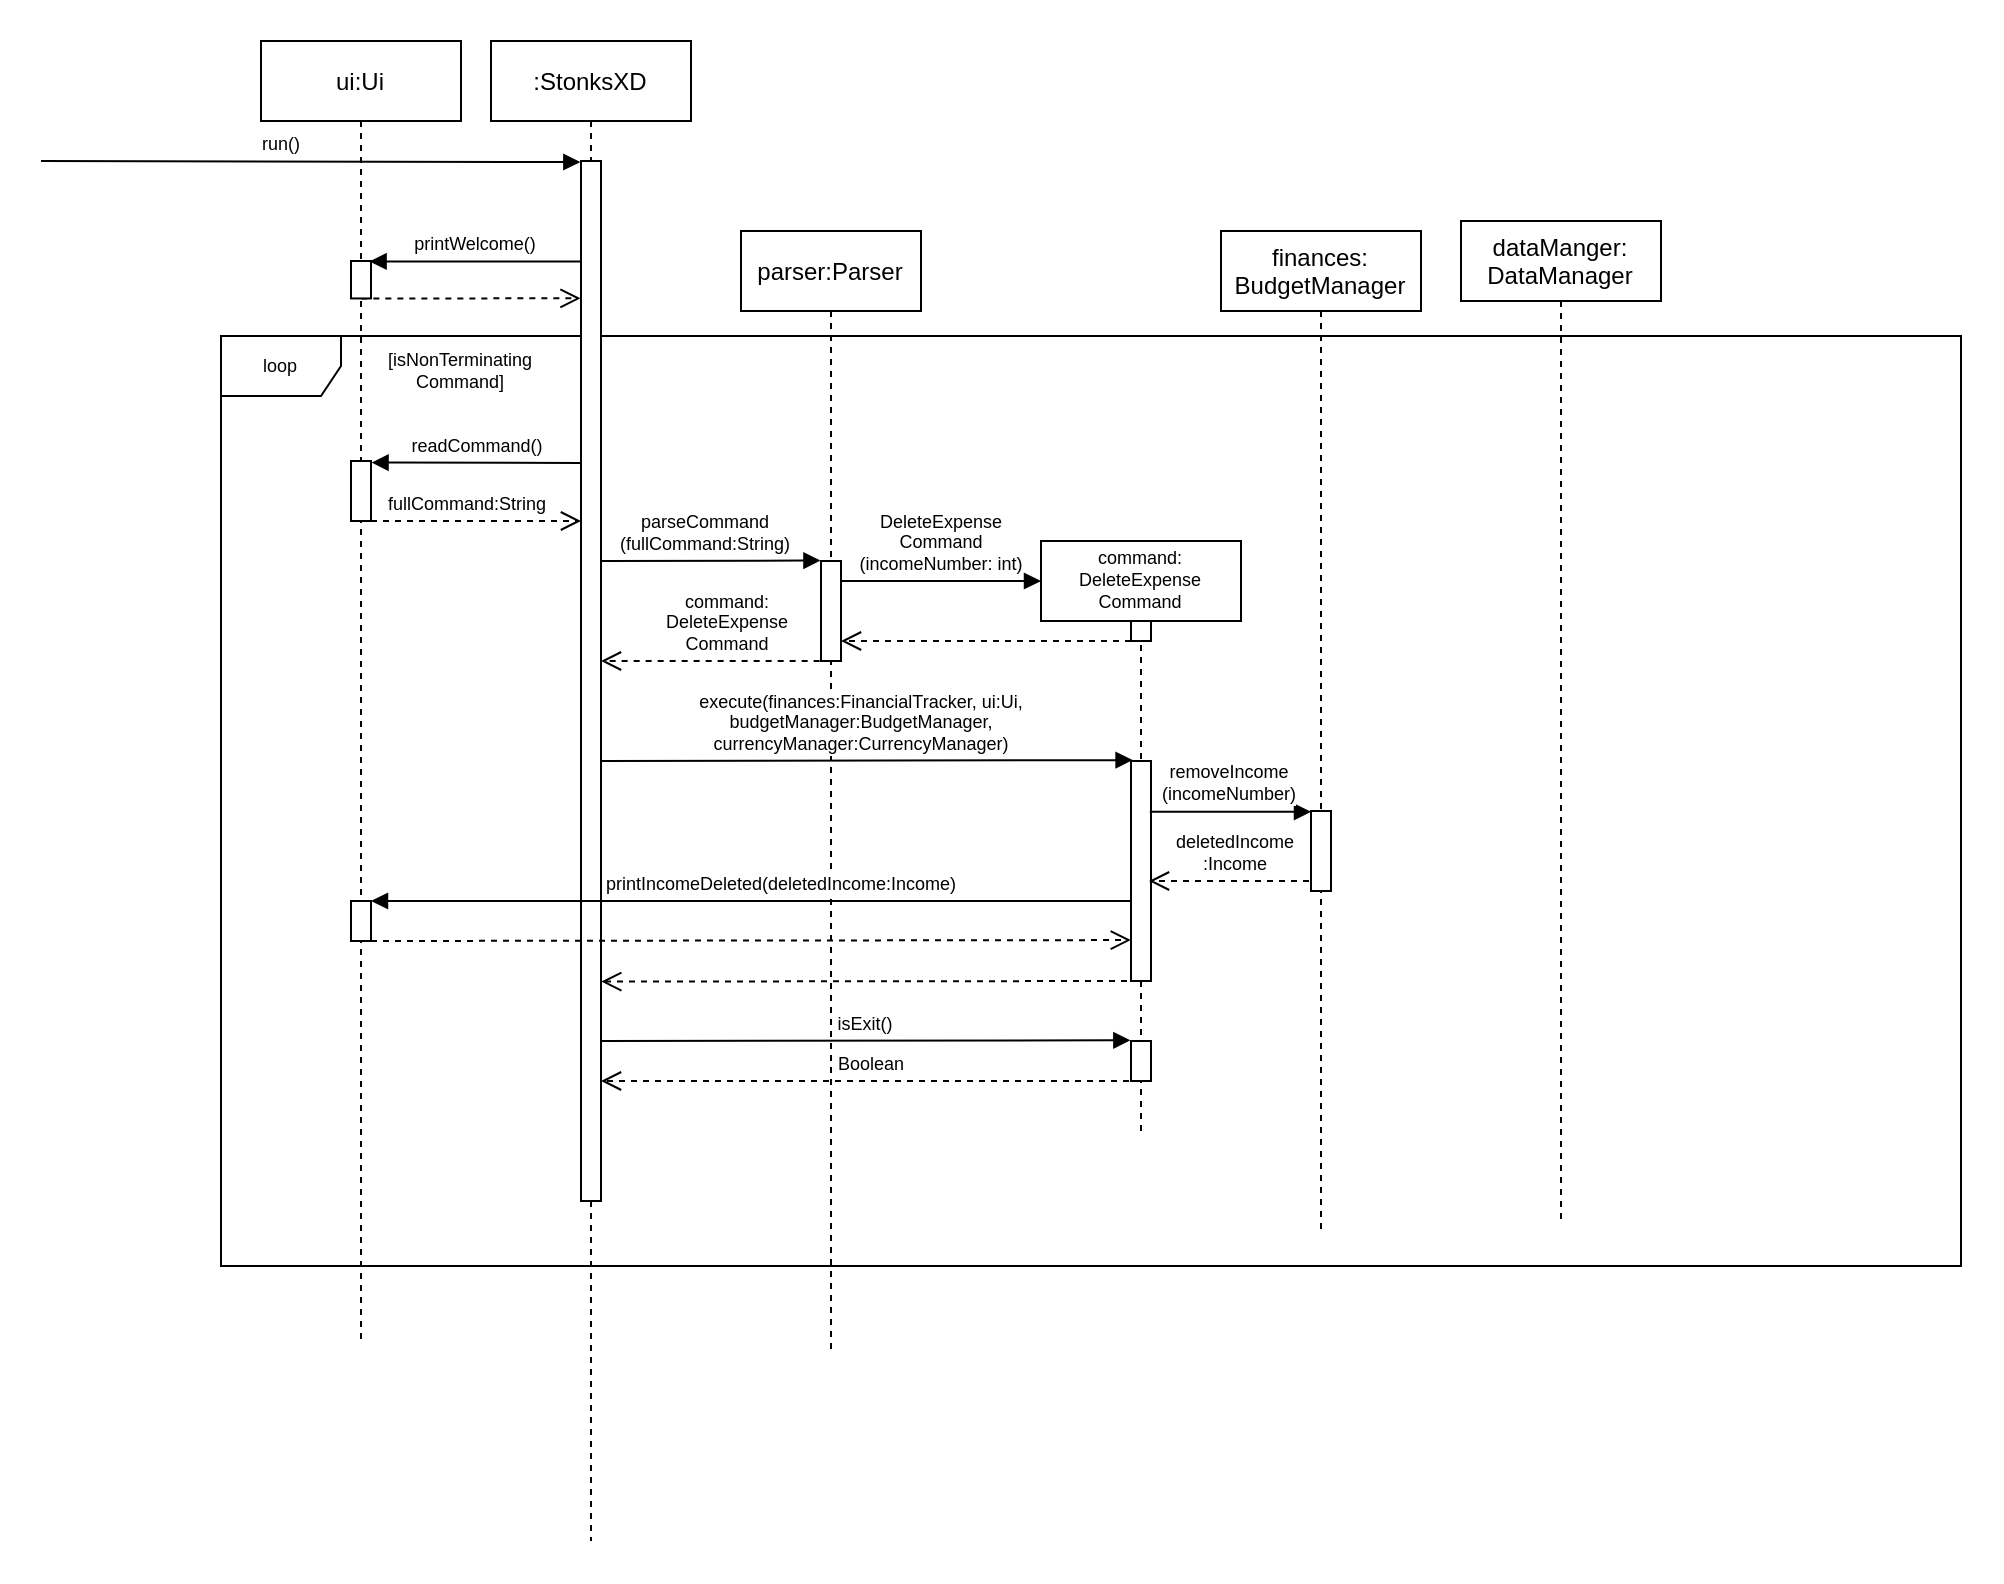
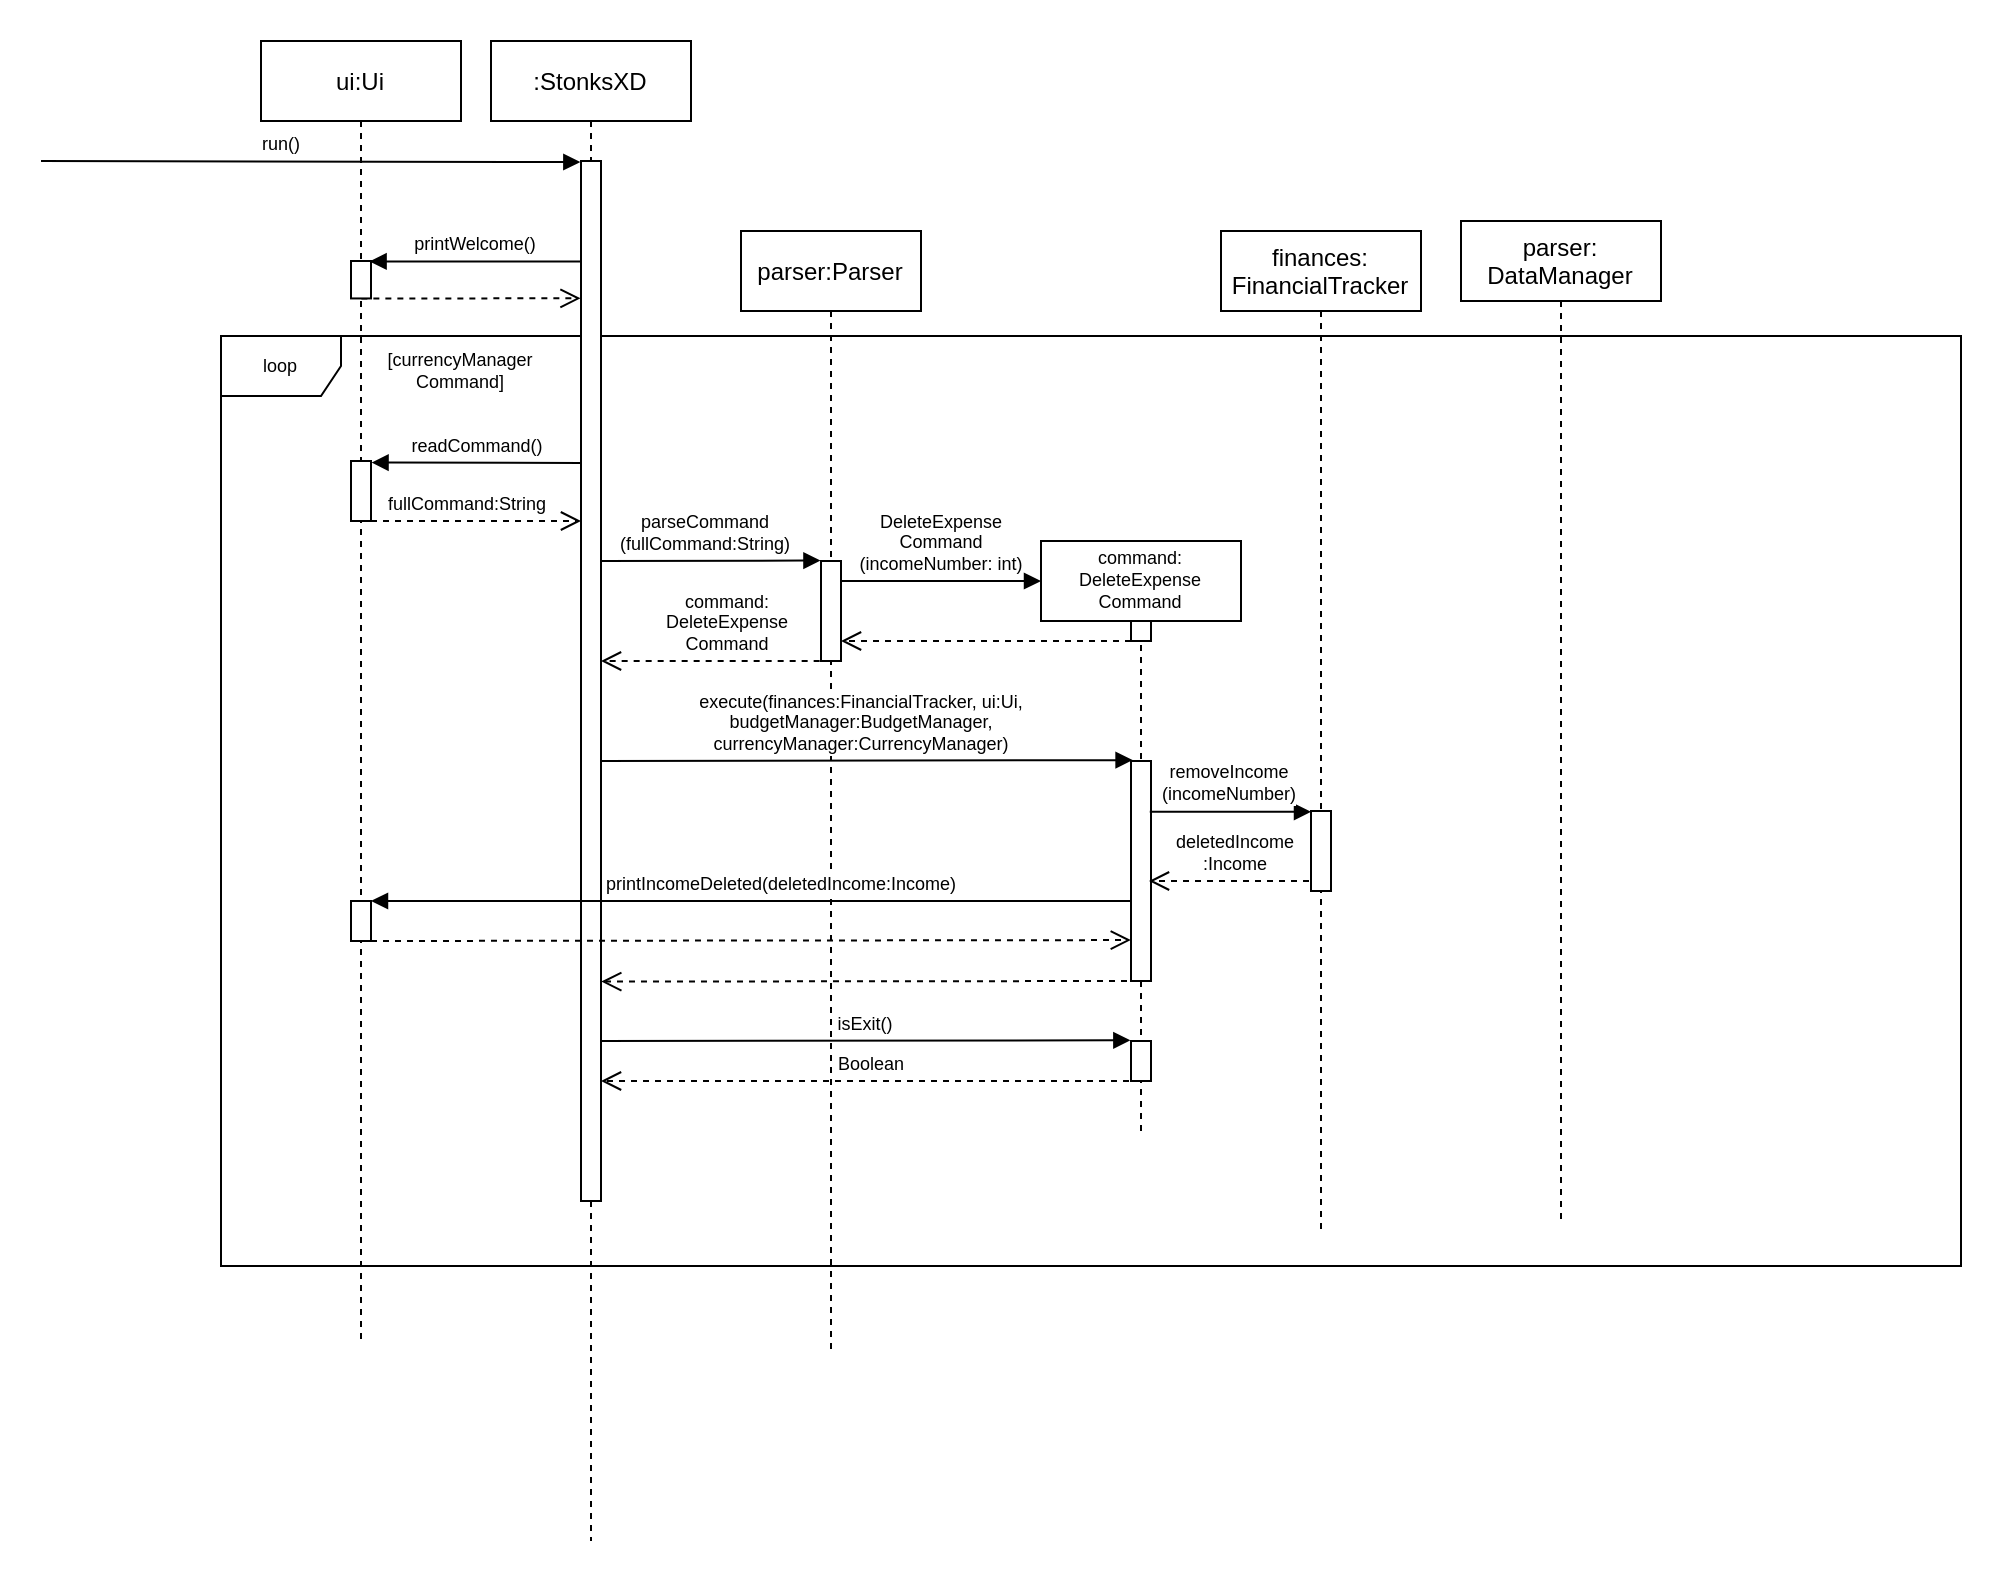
  <mxCell id="0" />
  <mxCell id="1" parent="0" />
  <mxCell id="2" value=":StonksXD" style="shape=umlLifeline;perimeter=lifelinePerimeter;container=0;collapsible=0;recursiveResize=0;rounded=0;shadow=0;strokeWidth=1;" parent="1" vertex="1"><mxGeometry x="245" y="20" width="100" height="750" as="geometry" /></mxCell>
  <mxCell id="3" value="ui:Ui" style="shape=umlLifeline;perimeter=lifelinePerimeter;container=0;collapsible=0;recursiveResize=0;rounded=0;shadow=0;strokeWidth=1;" parent="1" vertex="1"><mxGeometry x="130" y="20" width="100" height="650" as="geometry" /></mxCell>
  <mxCell id="4" value="parser:Parser" style="shape=umlLifeline;perimeter=lifelinePerimeter;container=1;collapsible=0;recursiveResize=0;rounded=0;shadow=0;strokeWidth=1;" parent="1" vertex="1"><mxGeometry x="370" y="115" width="90" height="560" as="geometry" /></mxCell>
  <mxCell id="5" value="loop" style="shape=umlFrame;whiteSpace=wrap;html=1;fontSize=9;" parent="4" vertex="1"><mxGeometry x="-260" y="52.5" width="870" height="465" as="geometry" /></mxCell>
- <mxCell id="6" value="dataManger:&#10;DataManager" style="shape=umlLifeline;perimeter=lifelinePerimeter;container=1;collapsible=0;recursiveResize=0;rounded=0;shadow=0;strokeWidth=1;" parent="1" vertex="1"><mxGeometry x="730" y="110" width="100" height="500" as="geometry" /></mxCell>
+ <mxCell id="6" value="parser:&#10;DataManager" style="shape=umlLifeline;perimeter=lifelinePerimeter;container=1;collapsible=0;recursiveResize=0;rounded=0;shadow=0;strokeWidth=1;" parent="1" vertex="1"><mxGeometry x="730" y="110" width="100" height="500" as="geometry" /></mxCell>
  <mxCell id="7" value="run()" style="html=1;verticalAlign=bottom;endArrow=block;rounded=0;fontSize=9;entryX=-0.033;entryY=0.001;entryDx=0;entryDy=0;entryPerimeter=0;" parent="1" target="10" edge="1"><mxGeometry x="-0.108" width="80" relative="1" as="geometry"><mxPoint x="20" y="80" as="sourcePoint" /><mxPoint x="280" y="90" as="targetPoint" /><mxPoint as="offset" /></mxGeometry></mxCell>
  <mxCell id="8" value="printWelcome()" style="html=1;verticalAlign=bottom;endArrow=block;rounded=0;fontSize=9;entryX=0.93;entryY=0.011;entryDx=0;entryDy=0;entryPerimeter=0;" parent="1" source="10" target="19" edge="1"><mxGeometry relative="1" as="geometry"><mxPoint x="300" y="130" as="sourcePoint" /><mxPoint x="176" y="130" as="targetPoint" /></mxGeometry></mxCell>
  <mxCell id="9" value="" style="html=1;verticalAlign=bottom;endArrow=open;dashed=1;endSize=8;exitX=0.518;exitY=1.002;rounded=0;fontSize=9;exitDx=0;exitDy=0;exitPerimeter=0;entryX=-0.023;entryY=0.132;entryDx=0;entryDy=0;entryPerimeter=0;" parent="1" source="19" target="10" edge="1"><mxGeometry relative="1" as="geometry"><mxPoint x="300" y="120" as="targetPoint" /></mxGeometry></mxCell>
  <mxCell id="10" value="" style="points=[];perimeter=orthogonalPerimeter;rounded=0;shadow=0;strokeWidth=1;" parent="1" vertex="1"><mxGeometry x="290" y="80" width="10" height="520" as="geometry" /></mxCell>
- <mxCell id="11" value="[isNonTerminating&lt;br&gt;Command]" style="text;html=1;strokeColor=none;fillColor=none;align=center;verticalAlign=middle;whiteSpace=wrap;rounded=0;fontSize=9;" parent="1" vertex="1"><mxGeometry x="185" y="170" width="90" height="30" as="geometry" /></mxCell>
+ <mxCell id="11" value="[currencyManager&lt;br&gt;Command]" style="text;html=1;strokeColor=none;fillColor=none;align=center;verticalAlign=middle;whiteSpace=wrap;rounded=0;fontSize=9;" parent="1" vertex="1"><mxGeometry x="185" y="170" width="90" height="30" as="geometry" /></mxCell>
  <mxCell id="12" value="command:&lt;br&gt;DeleteExpense&lt;br&gt;Command" style="shape=umlLifeline;perimeter=lifelinePerimeter;whiteSpace=wrap;html=1;container=1;collapsible=0;recursiveResize=0;outlineConnect=0;fontSize=9;" parent="1" vertex="1"><mxGeometry x="520" y="270" width="100" height="298" as="geometry" /></mxCell>
  <mxCell id="13" value="" style="html=1;points=[];perimeter=orthogonalPerimeter;fontSize=9;" parent="12" vertex="1"><mxGeometry x="45" y="40" width="10" height="10" as="geometry" /></mxCell>
  <mxCell id="14" value="" style="html=1;verticalAlign=bottom;endArrow=open;dashed=1;endSize=8;rounded=0;fontSize=9;" parent="12" edge="1" target="23"><mxGeometry relative="1" as="geometry"><mxPoint x="45" y="50" as="sourcePoint" /><mxPoint x="-45" y="50" as="targetPoint" /></mxGeometry></mxCell>
  <mxCell id="15" value="" style="html=1;points=[];perimeter=orthogonalPerimeter;fontSize=9;align=center;" vertex="1" parent="12"><mxGeometry x="45" y="110" width="10" height="110" as="geometry" /></mxCell>
  <mxCell id="16" value="deletedIncome&lt;br&gt;:Income" style="html=1;verticalAlign=bottom;endArrow=open;dashed=1;endSize=8;rounded=0;fontSize=9;" edge="1" parent="12"><mxGeometry relative="1" as="geometry"><mxPoint x="140" y="170" as="sourcePoint" /><mxPoint x="54" y="170" as="targetPoint" /></mxGeometry></mxCell>
  <mxCell id="17" value="" style="html=1;points=[];perimeter=orthogonalPerimeter;fontSize=9;align=center;" vertex="1" parent="12"><mxGeometry x="45" y="250" width="10" height="20" as="geometry" /></mxCell>
  <mxCell id="18" value="" style="shape=image;html=1;verticalAlign=top;verticalLabelPosition=bottom;labelBackgroundColor=#ffffff;imageAspect=0;aspect=fixed;image=https://cdn4.iconfinder.com/data/icons/basic-user-interface-elements/700/exit-delete-remove-close-x-128.png;fontSize=9;" vertex="1" parent="12"><mxGeometry x="41" y="290" width="18" height="18" as="geometry" /></mxCell>
  <mxCell id="19" value="" style="html=1;points=[];perimeter=orthogonalPerimeter;fontSize=9;" parent="1" vertex="1"><mxGeometry x="175" y="130" width="10" height="18.72" as="geometry" /></mxCell>
  <mxCell id="20" value="" style="html=1;points=[];perimeter=orthogonalPerimeter;fontSize=9;" parent="1" vertex="1"><mxGeometry x="175" y="230" width="10" height="30" as="geometry" /></mxCell>
  <mxCell id="21" value="readCommand()" style="html=1;verticalAlign=bottom;endArrow=block;rounded=0;fontSize=9;entryX=1.028;entryY=0.026;entryDx=0;entryDy=0;entryPerimeter=0;" parent="1" target="20" edge="1"><mxGeometry width="80" relative="1" as="geometry"><mxPoint x="290" y="231" as="sourcePoint" /><mxPoint x="190" y="230" as="targetPoint" /></mxGeometry></mxCell>
  <mxCell id="22" value="fullCommand:String" style="html=1;verticalAlign=bottom;endArrow=open;dashed=1;endSize=8;rounded=0;fontSize=9;" parent="1" source="20" edge="1"><mxGeometry x="-0.078" relative="1" as="geometry"><mxPoint x="397" y="260" as="sourcePoint" /><mxPoint x="290" y="260" as="targetPoint" /><mxPoint as="offset" /></mxGeometry></mxCell>
  <mxCell id="23" value="" style="html=1;points=[];perimeter=orthogonalPerimeter;fontSize=9;" parent="1" vertex="1"><mxGeometry x="410" y="280" width="10" height="50" as="geometry" /></mxCell>
  <mxCell id="24" value="parseCommand&lt;br&gt;(fullCommand:String)" style="html=1;verticalAlign=bottom;endArrow=block;rounded=0;fontSize=9;entryX=-0.028;entryY=-0.004;entryDx=0;entryDy=0;entryPerimeter=0;" parent="1" target="23" edge="1"><mxGeometry x="-0.05" width="80" relative="1" as="geometry"><mxPoint x="300" y="280" as="sourcePoint" /><mxPoint x="500" y="280" as="targetPoint" /><mxPoint as="offset" /></mxGeometry></mxCell>
  <mxCell id="25" value="command:&lt;br&gt;DeleteExpense&lt;br&gt;Command" style="html=1;verticalAlign=bottom;endArrow=open;dashed=1;endSize=8;rounded=0;fontSize=9;exitX=0.533;exitY=1;exitDx=0;exitDy=0;exitPerimeter=0;" parent="1" edge="1" source="23"><mxGeometry x="-0.091" relative="1" as="geometry"><mxPoint x="300" y="330" as="sourcePoint" /><mxPoint x="300" y="330" as="targetPoint" /><mxPoint as="offset" /></mxGeometry></mxCell>
  <mxCell id="26" value="DeleteExpense&lt;br&gt;Command&lt;br&gt;(incomeNumber: int)" style="html=1;verticalAlign=bottom;endArrow=block;rounded=0;fontSize=9;" edge="1" parent="1"><mxGeometry width="80" relative="1" as="geometry"><mxPoint x="420" y="290" as="sourcePoint" /><mxPoint x="520" y="290" as="targetPoint" /><mxPoint as="offset" /></mxGeometry></mxCell>
  <mxCell id="27" value="execute(finances:FinancialTracker, ui:Ui, &lt;br&gt;budgetManager:BudgetManager, &lt;br&gt;currencyManager:CurrencyManager)" style="html=1;verticalAlign=bottom;endArrow=block;rounded=0;fontSize=9;entryX=0.078;entryY=-0.004;entryDx=0;entryDy=0;entryPerimeter=0;" edge="1" parent="1" target="15"><mxGeometry x="-0.022" width="80" relative="1" as="geometry"><mxPoint x="300" y="380" as="sourcePoint" /><mxPoint x="380" y="360" as="targetPoint" /><mxPoint as="offset" /></mxGeometry></mxCell>
- <mxCell id="28" value="finances:&#10;BudgetManager" style="shape=umlLifeline;perimeter=lifelinePerimeter;container=1;collapsible=0;recursiveResize=0;rounded=0;shadow=0;strokeWidth=1;" vertex="1" parent="1"><mxGeometry x="610" y="115" width="100" height="500" as="geometry" /></mxCell>
+ <mxCell id="28" value="finances:&#10;FinancialTracker" style="shape=umlLifeline;perimeter=lifelinePerimeter;container=1;collapsible=0;recursiveResize=0;rounded=0;shadow=0;strokeWidth=1;" vertex="1" parent="1"><mxGeometry x="610" y="115" width="100" height="500" as="geometry" /></mxCell>
  <mxCell id="29" value="" style="html=1;points=[];perimeter=orthogonalPerimeter;fontSize=9;align=center;" vertex="1" parent="28"><mxGeometry x="45" y="290" width="10" height="40" as="geometry" /></mxCell>
  <mxCell id="30" value="" style="html=1;verticalAlign=bottom;endArrow=open;dashed=1;endSize=8;rounded=0;fontSize=9;exitX=0.4;exitY=1;exitDx=0;exitDy=0;exitPerimeter=0;entryX=1.013;entryY=0.789;entryDx=0;entryDy=0;entryPerimeter=0;" edge="1" parent="1" source="15" target="10"><mxGeometry relative="1" as="geometry"><mxPoint x="380" y="480" as="sourcePoint" /><mxPoint x="300" y="480" as="targetPoint" /></mxGeometry></mxCell>
  <mxCell id="31" value="printIncomeDeleted(deletedIncome:Income)" style="html=1;verticalAlign=bottom;endArrow=block;rounded=0;fontSize=9;" edge="1" parent="1" source="15"><mxGeometry x="-0.079" width="80" relative="1" as="geometry"><mxPoint x="395" y="450" as="sourcePoint" /><mxPoint x="185" y="450" as="targetPoint" /><mxPoint as="offset" /></mxGeometry></mxCell>
  <mxCell id="32" value="" style="html=1;points=[];perimeter=orthogonalPerimeter;fontSize=9;align=center;" vertex="1" parent="1"><mxGeometry x="175" y="450" width="10" height="20" as="geometry" /></mxCell>
  <mxCell id="33" value="" style="html=1;verticalAlign=bottom;endArrow=open;dashed=1;endSize=8;rounded=0;fontSize=9;entryX=-0.008;entryY=0.814;entryDx=0;entryDy=0;entryPerimeter=0;" edge="1" parent="1" target="15"><mxGeometry relative="1" as="geometry"><mxPoint x="185" y="470" as="sourcePoint" /><mxPoint x="450" y="470" as="targetPoint" /></mxGeometry></mxCell>
  <mxCell id="34" value="isExit()" style="html=1;verticalAlign=bottom;endArrow=block;rounded=0;fontSize=9;entryX=-0.033;entryY=-0.019;entryDx=0;entryDy=0;entryPerimeter=0;" edge="1" parent="1" target="17"><mxGeometry width="80" relative="1" as="geometry"><mxPoint x="300" y="520" as="sourcePoint" /><mxPoint x="560" y="520" as="targetPoint" /></mxGeometry></mxCell>
  <mxCell id="35" value="Boolean" style="html=1;verticalAlign=bottom;endArrow=open;dashed=1;endSize=8;rounded=0;fontSize=9;" edge="1" parent="1"><mxGeometry relative="1" as="geometry"><mxPoint x="570" y="540" as="sourcePoint" /><mxPoint x="300" y="540" as="targetPoint" /></mxGeometry></mxCell>
  <mxCell id="36" value="removeIncome&lt;br&gt;(incomeNumber)" style="html=1;verticalAlign=bottom;endArrow=block;rounded=0;fontSize=9;exitX=0.939;exitY=0.231;exitDx=0;exitDy=0;exitPerimeter=0;" edge="1" parent="1" source="15" target="29"><mxGeometry width="80" relative="1" as="geometry"><mxPoint x="575" y="400" as="sourcePoint" /><mxPoint x="641" y="400" as="targetPoint" /></mxGeometry></mxCell>
